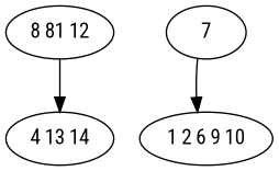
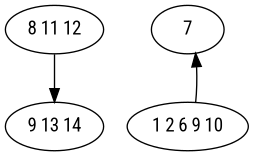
  digraph {
    fontname="Roboto Condensed"
    node [fontname="Roboto Condensed"]
    edge [fontname="Roboto Condensed"]
-   n1 [label="8 81 12"]
-   n2 [label="4 13 14"]
+   n1 [label="8 11 12"]
+   n2 [label="9 13 14"]
    n3 [label=7]
    n4 [label="1 2 6 9 10"]
    n1 -> n2
-   n3 -> n4
+   n4 -> n3
  }
